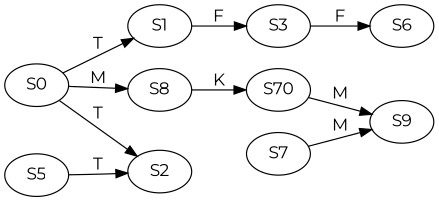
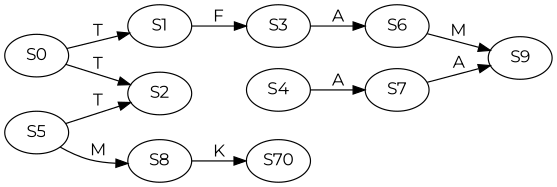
  strict digraph {
    fontname=Montserrat
    rankdir=LR
    node [fontname=Montserrat]
    edge [fontname=Montserrat]
    S0
    S1
    S2
    S3
    S6
+   S4
    S7
    S5
    S8
    S9
    n11 [label=S70]
    S0 -> S1 [label=T]
    S0 -> S2 [label=T]
    S1 -> S3 [label=F]
-   S3 -> S6 [label=F]
-   n11 -> S9 [label=M]
-   S7 -> S9 [label=M]
+   S3 -> S6 [label=A]
+   S6 -> S9 [label=M]
+   S4 -> S7 [label=A]
+   S7 -> S9 [label=A]
    S5 -> S2 [label=T]
-   S0 -> S8 [label=M]
+   S5 -> S8 [label=M]
    S8 -> n11 [label=K]
  }
